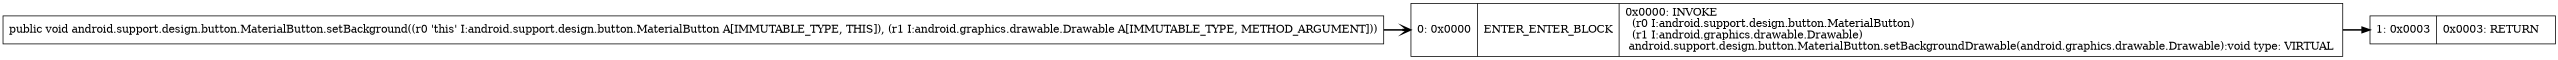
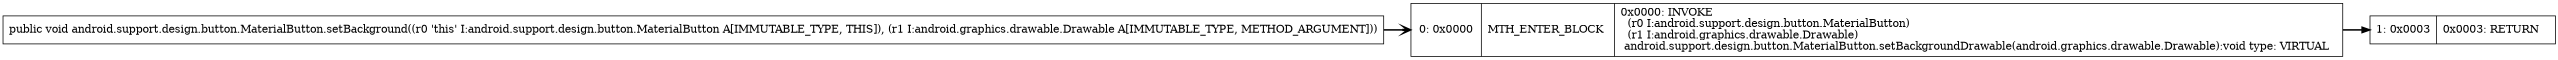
  digraph {
    rankdir=LR
    node [shape=record]
    edge [style=bold]
-   n1 [label="{0\:\ 0x0000|ENTER_ENTER_BLOCK\l|0x0000: INVOKE  \l  (r0 I:android.support.design.button.MaterialButton)\l  (r1 I:android.graphics.drawable.Drawable)\l android.support.design.button.MaterialButton.setBackgroundDrawable(android.graphics.drawable.Drawable):void type: VIRTUAL \l}"]
+   n1 [label="{0\:\ 0x0000|MTH_ENTER_BLOCK\l|0x0000: INVOKE  \l  (r0 I:android.support.design.button.MaterialButton)\l  (r1 I:android.graphics.drawable.Drawable)\l android.support.design.button.MaterialButton.setBackgroundDrawable(android.graphics.drawable.Drawable):void type: VIRTUAL \l}"]
    n2 [label="{1\:\ 0x0003|0x0003: RETURN   \l}"]
    n3 [label="{public void android.support.design.button.MaterialButton.setBackground((r0 'this' I:android.support.design.button.MaterialButton A[IMMUTABLE_TYPE, THIS]), (r1 I:android.graphics.drawable.Drawable A[IMMUTABLE_TYPE, METHOD_ARGUMENT])) }"]
    n1 -> n2 [arrowhead=normal]
    n3 -> n1 [arrowhead=vee]
  }
